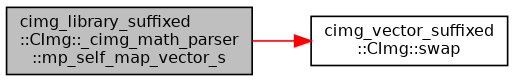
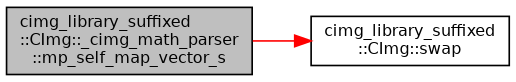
  digraph {
    rankdir=LR
    node [color=black fontname=Helvetica fontsize=10 shape=record style=filled]
    n1 [fillcolor=grey75 fontcolor=black height=0.2 label="cimg_library_suffixed\l::CImg::_cimg_math_parser\l::mp_self_map_vector_s" width=0.4]
-   n2 [fillcolor=white height=0.2 label="cimg_vector_suffixed\l::CImg::swap" width=0.4]
+   n2 [fillcolor=white height=0.2 label="cimg_library_suffixed\l::CImg::swap" width=0.4]
    n1 -> n2 [color=red fontname=Helvetica fontsize=10 labelfontname=Helvetica labelfontsize=10 style=solid]
  }
